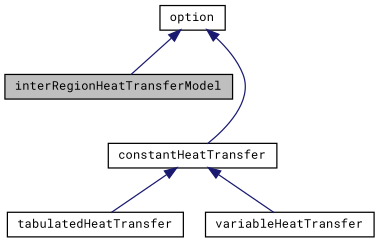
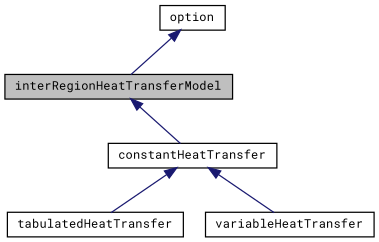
  digraph {
    fontname="Roboto Mono"
    node [color=black fontname="Roboto Mono" fontsize=10 shape=record]
    edge [color=midnightblue dir=back fontname="Roboto Mono" fontsize=10 labelfontname=FreeSans labelfontsize=10 style=solid]
    n1 [fillcolor=grey75 fontcolor=black height=0.2 label=interRegionHeatTransferModel style=filled width=0.4]
    n2 [height=0.2 label=constantHeatTransfer width=0.4]
    n3 [height=0.2 label=tabulatedHeatTransfer width=0.4]
    n4 [height=0.2 label=variableHeatTransfer width=0.4]
    n5 [height=0.2 label=option width=0.4]
-   n5 -> n2
+   n1 -> n2
    n2 -> n3
    n2 -> n4
    n5 -> n1
  }
